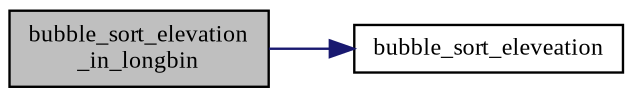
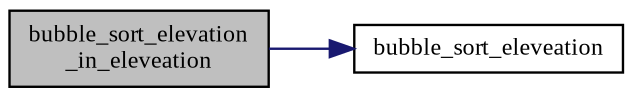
  digraph {
    rankdir=LR
    fontname="Liberation Serif"
    node [color=black fontname="Liberation Serif" fontsize=10 shape=record]
-   n1 [fillcolor=grey75 fontcolor=black height=0.2 label="bubble_sort_elevation\l_in_longbin" style=filled width=0.4]
+   n1 [fillcolor=grey75 fontcolor=black height=0.2 label="bubble_sort_elevation\l_in_eleveation" style=filled width=0.4]
    n2 [height=0.2 label=bubble_sort_eleveation width=0.4]
    n1 -> n2 [color=midnightblue fontname="Liberation Serif" fontsize=10 labelfontname=FreeSans labelfontsize=10 style=solid]
  }
